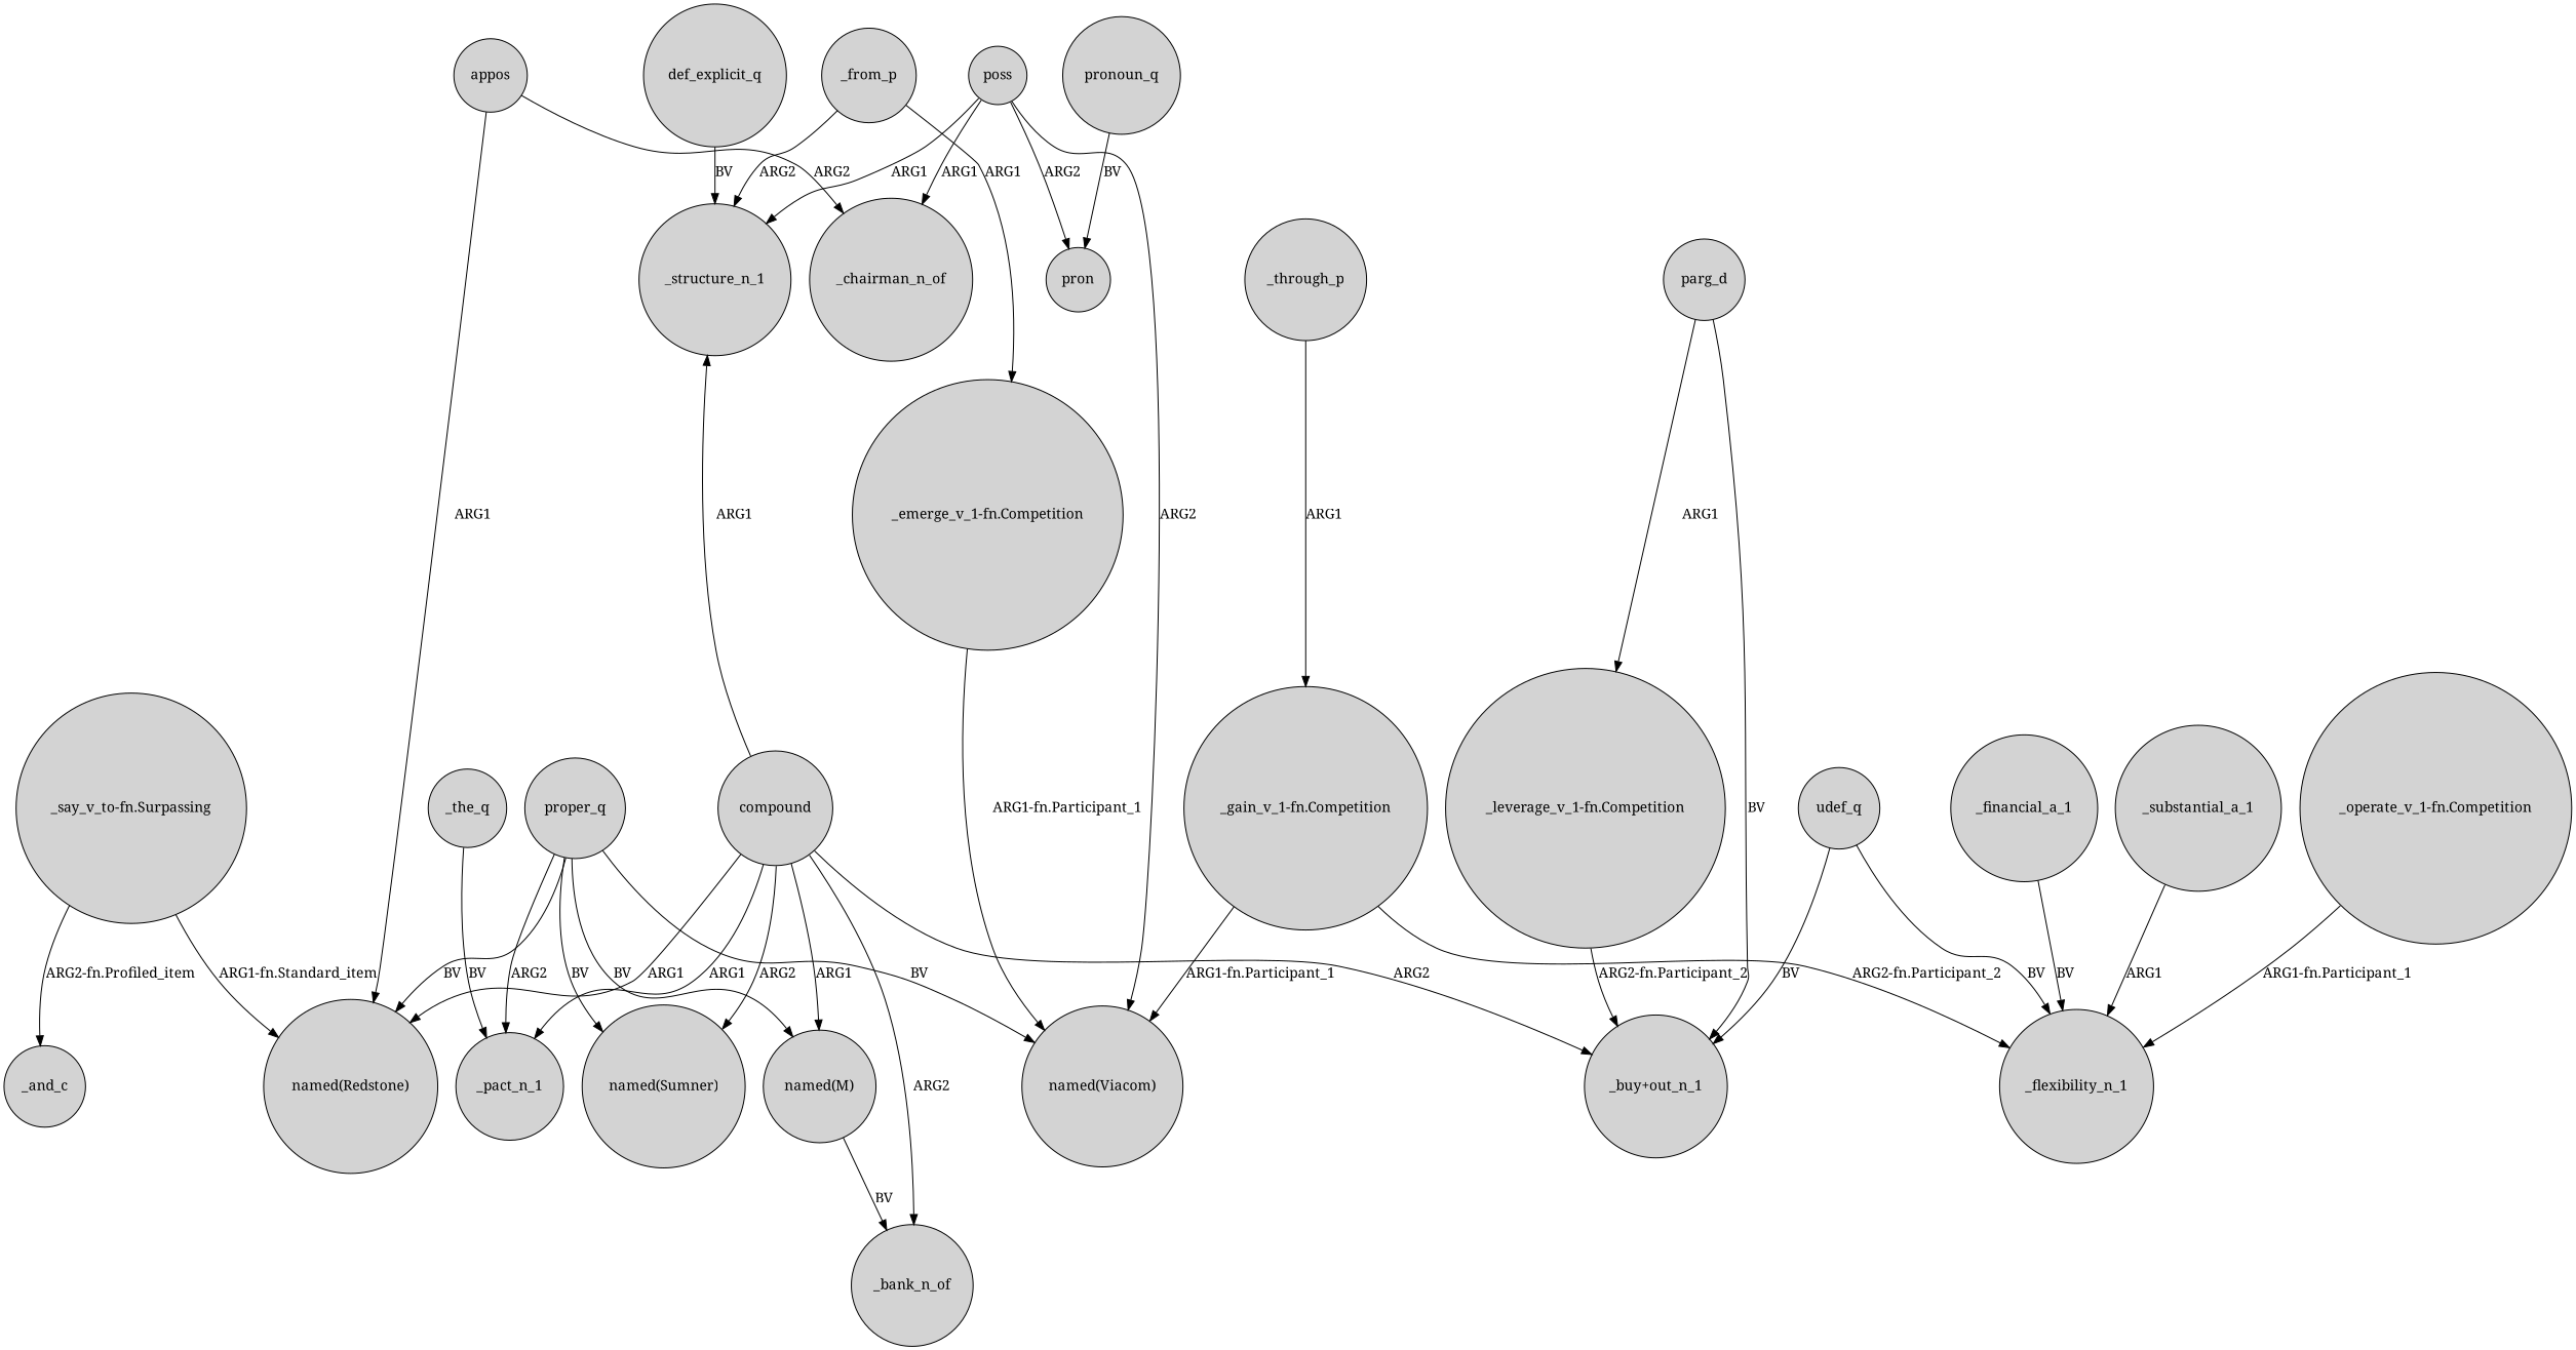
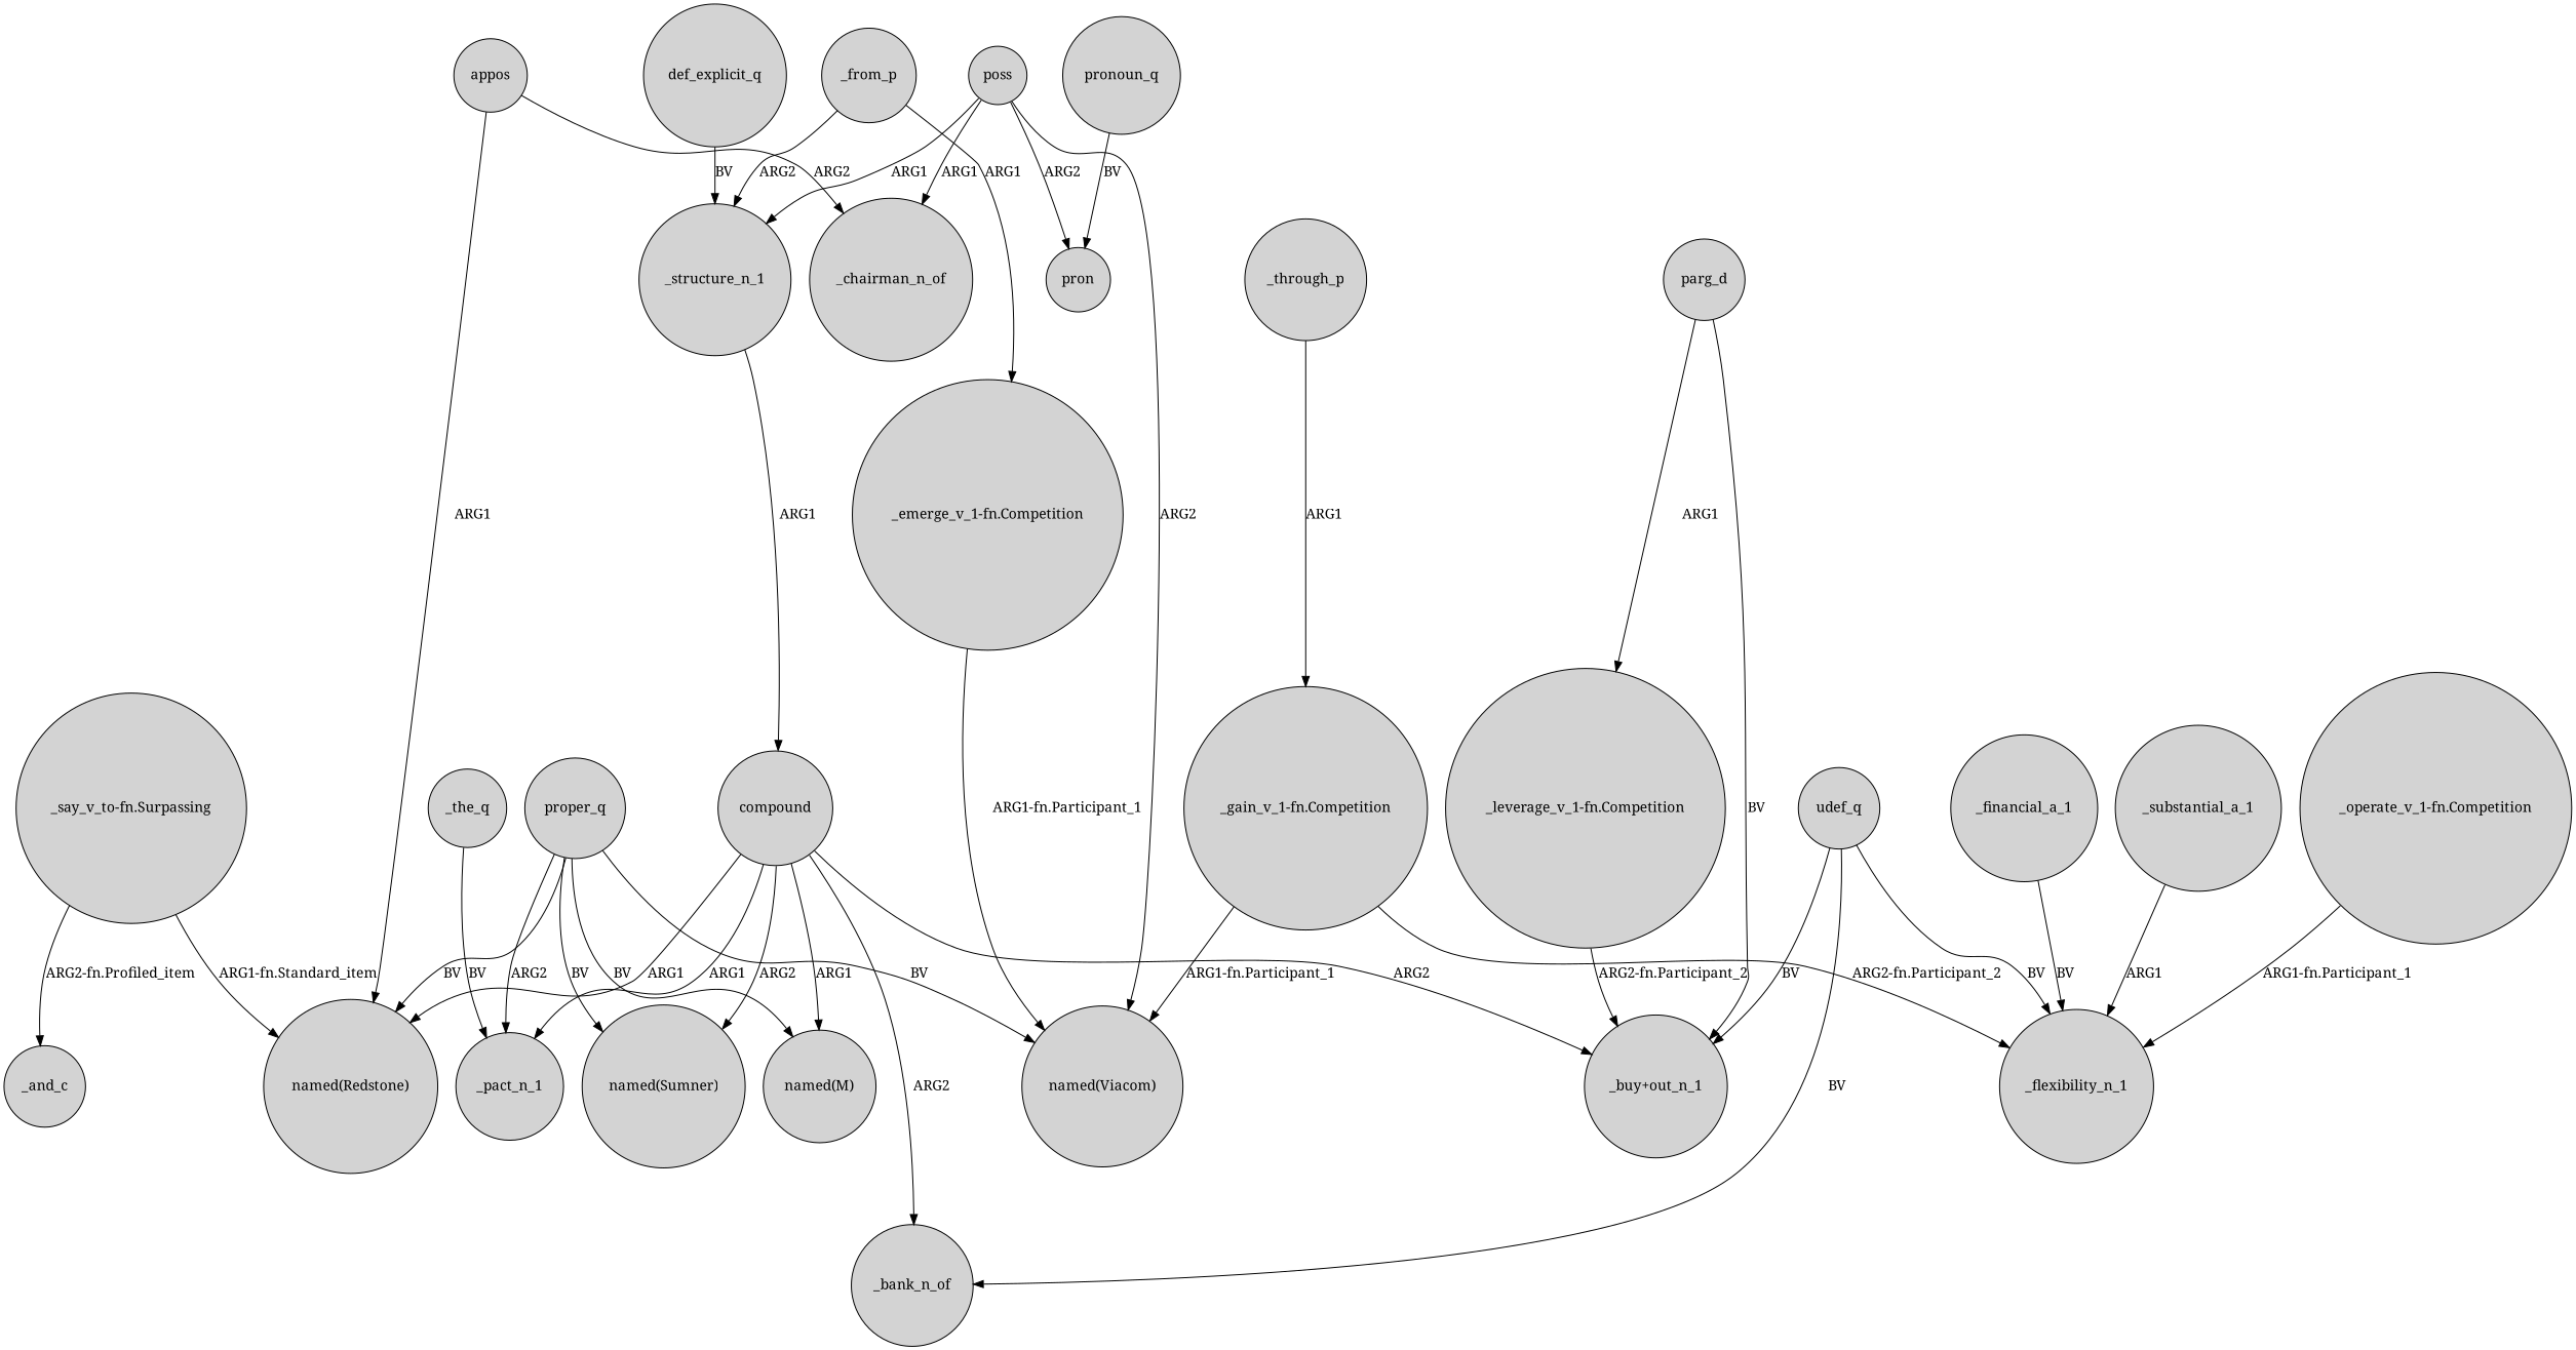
  digraph {
    fontname="Noto Serif"
    node [fontname="Noto Serif" shape=circle style=filled]
    edge [fontname="Noto Serif"]
    udef_q
    _flexibility_n_1
    _bank_n_of
    "_buy+out_n_1"
    "_emerge_v_1-fn.Competition"
    "named(Viacom)"
    def_explicit_q
    _structure_n_1
    "_gain_v_1-fn.Competition"
    parg_d
    "_leverage_v_1-fn.Competition"
    _financial_a_1
    proper_q
    "named(M)"
    "named(Redstone)"
    "named(Sumner)"
    _pact_n_1
    _through_p
    compound
    poss
    _chairman_n_of
    pron
    _the_q
    pronoun_q
    "_say_v_to-fn.Surpassing"
    _and_c
    appos
    _from_p
    _substantial_a_1
    "_operate_v_1-fn.Competition"
    udef_q -> _flexibility_n_1 [label=BV]
-   "named(M)" -> _bank_n_of [label=BV]
+   udef_q -> _bank_n_of [label=BV]
    udef_q -> "_buy+out_n_1" [label=BV]
    "_emerge_v_1-fn.Competition" -> "named(Viacom)" [label="ARG1-fn.Participant_1"]
    def_explicit_q -> _structure_n_1 [label=BV]
    "_gain_v_1-fn.Competition" -> _flexibility_n_1 [label="ARG2-fn.Participant_2"]
    "_gain_v_1-fn.Competition" -> "named(Viacom)" [label="ARG1-fn.Participant_1"]
    parg_d -> "_buy+out_n_1" [label=BV]
    parg_d -> "_leverage_v_1-fn.Competition" [label=ARG1]
    "_leverage_v_1-fn.Competition" -> "_buy+out_n_1" [label="ARG2-fn.Participant_2"]
    _financial_a_1 -> _flexibility_n_1 [label=BV]
    proper_q -> "named(Viacom)" [label=BV]
    proper_q -> "named(M)" [label=BV]
    proper_q -> "named(Redstone)" [label=BV]
    proper_q -> "named(Sumner)" [label=BV]
    proper_q -> _pact_n_1 [label=ARG2]
    _through_p -> "_gain_v_1-fn.Competition" [label=ARG1]
    compound -> _bank_n_of [label=ARG2]
    compound -> "_buy+out_n_1" [label=ARG2]
-   compound -> _structure_n_1 [label=ARG1]
+   _structure_n_1 -> compound [label=ARG1]
    compound -> "named(M)" [label=ARG1]
    compound -> "named(Redstone)" [label=ARG1]
    compound -> "named(Sumner)" [label=ARG2]
    compound -> _pact_n_1 [label=ARG1]
    poss -> "named(Viacom)" [label=ARG2]
    poss -> _structure_n_1 [label=ARG1]
    poss -> _chairman_n_of [label=ARG1]
    poss -> pron [label=ARG2]
    _the_q -> _pact_n_1 [label=BV]
    pronoun_q -> pron [label=BV]
    "_say_v_to-fn.Surpassing" -> "named(Redstone)" [label="ARG1-fn.Standard_item"]
    "_say_v_to-fn.Surpassing" -> _and_c [label="ARG2-fn.Profiled_item"]
    appos -> "named(Redstone)" [label=ARG1]
    appos -> _chairman_n_of [label=ARG2]
    _from_p -> "_emerge_v_1-fn.Competition" [label=ARG1]
    _from_p -> _structure_n_1 [label=ARG2]
    _substantial_a_1 -> _flexibility_n_1 [label=ARG1]
    "_operate_v_1-fn.Competition" -> _flexibility_n_1 [label="ARG1-fn.Participant_1"]
  }
